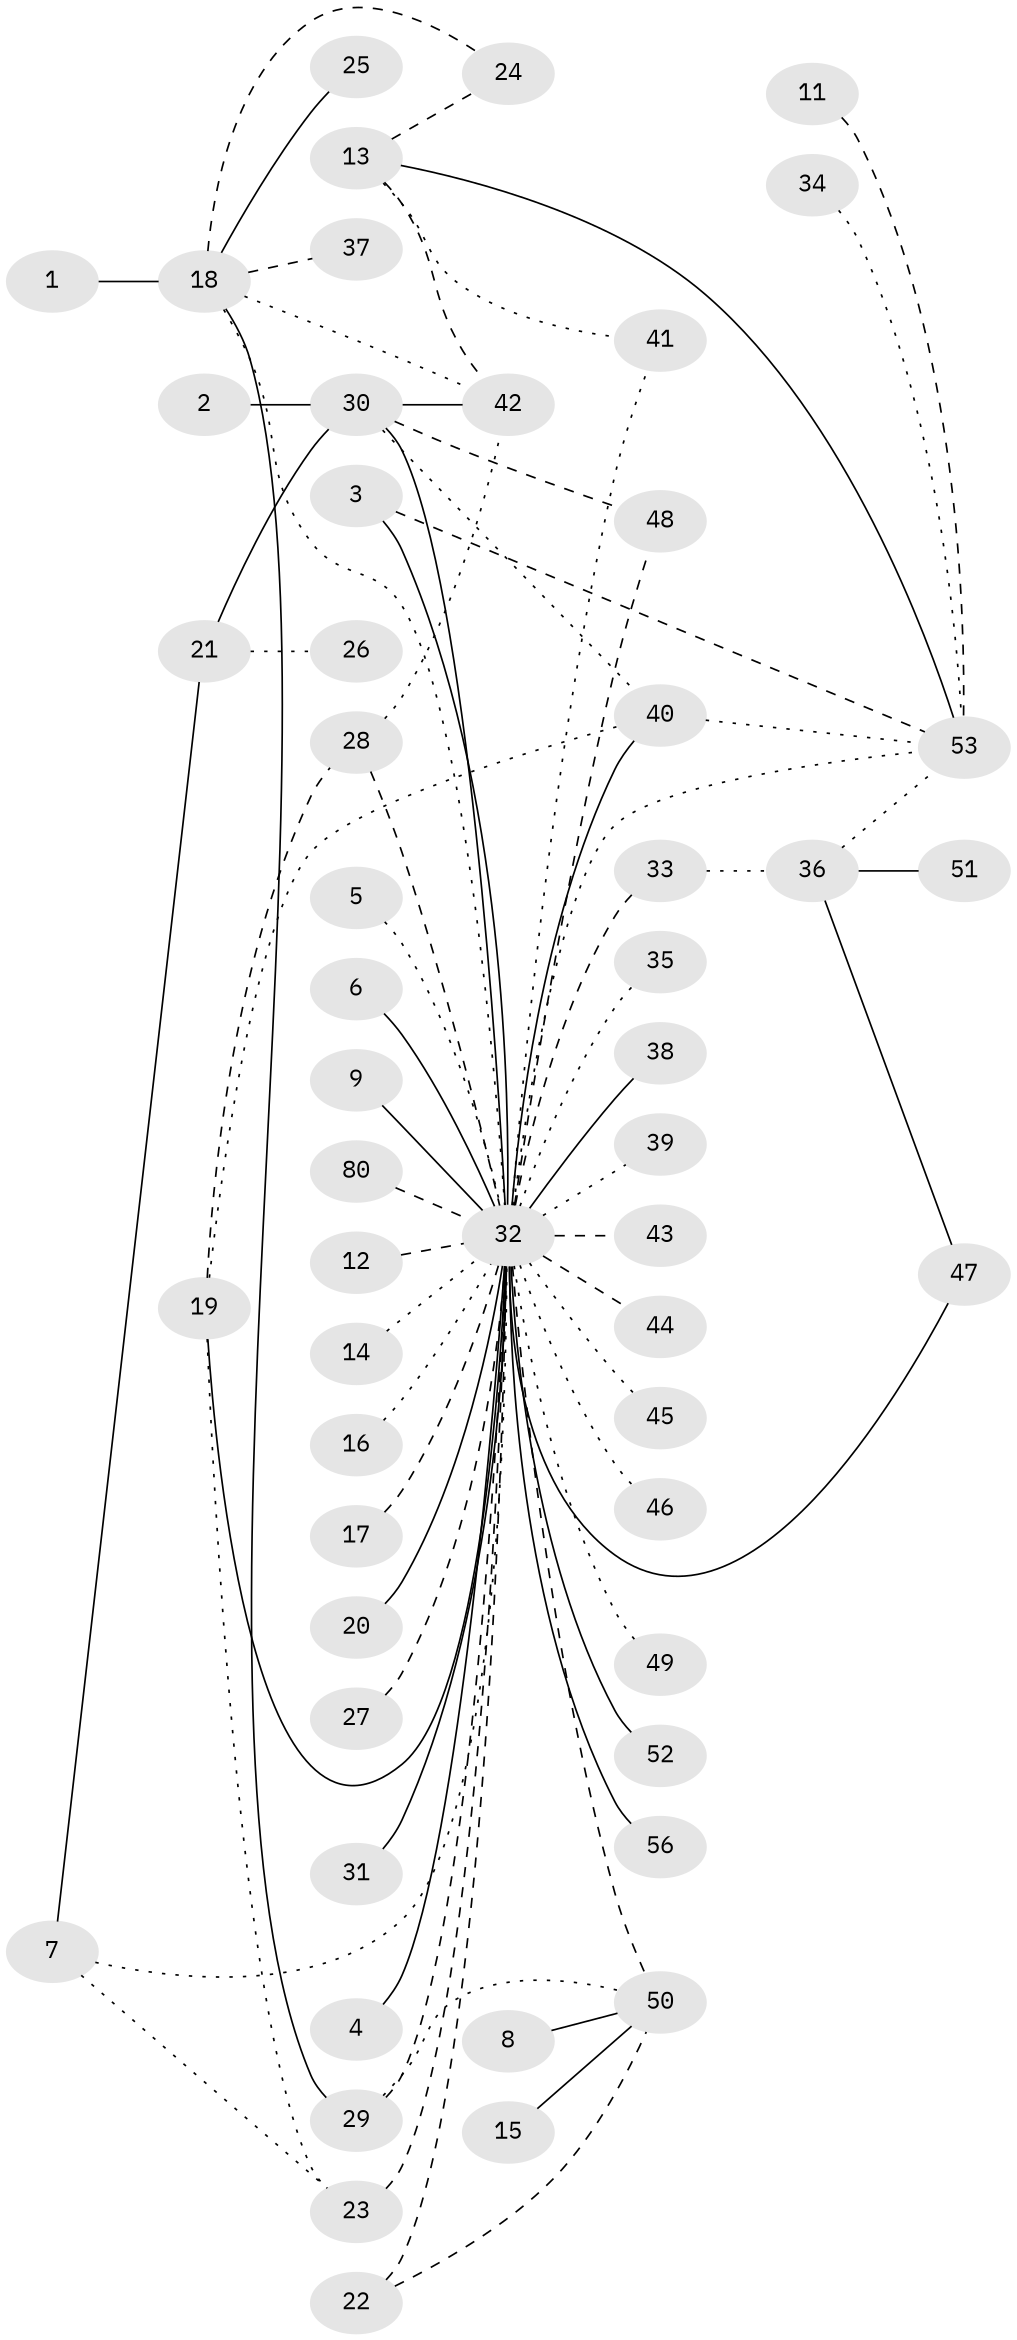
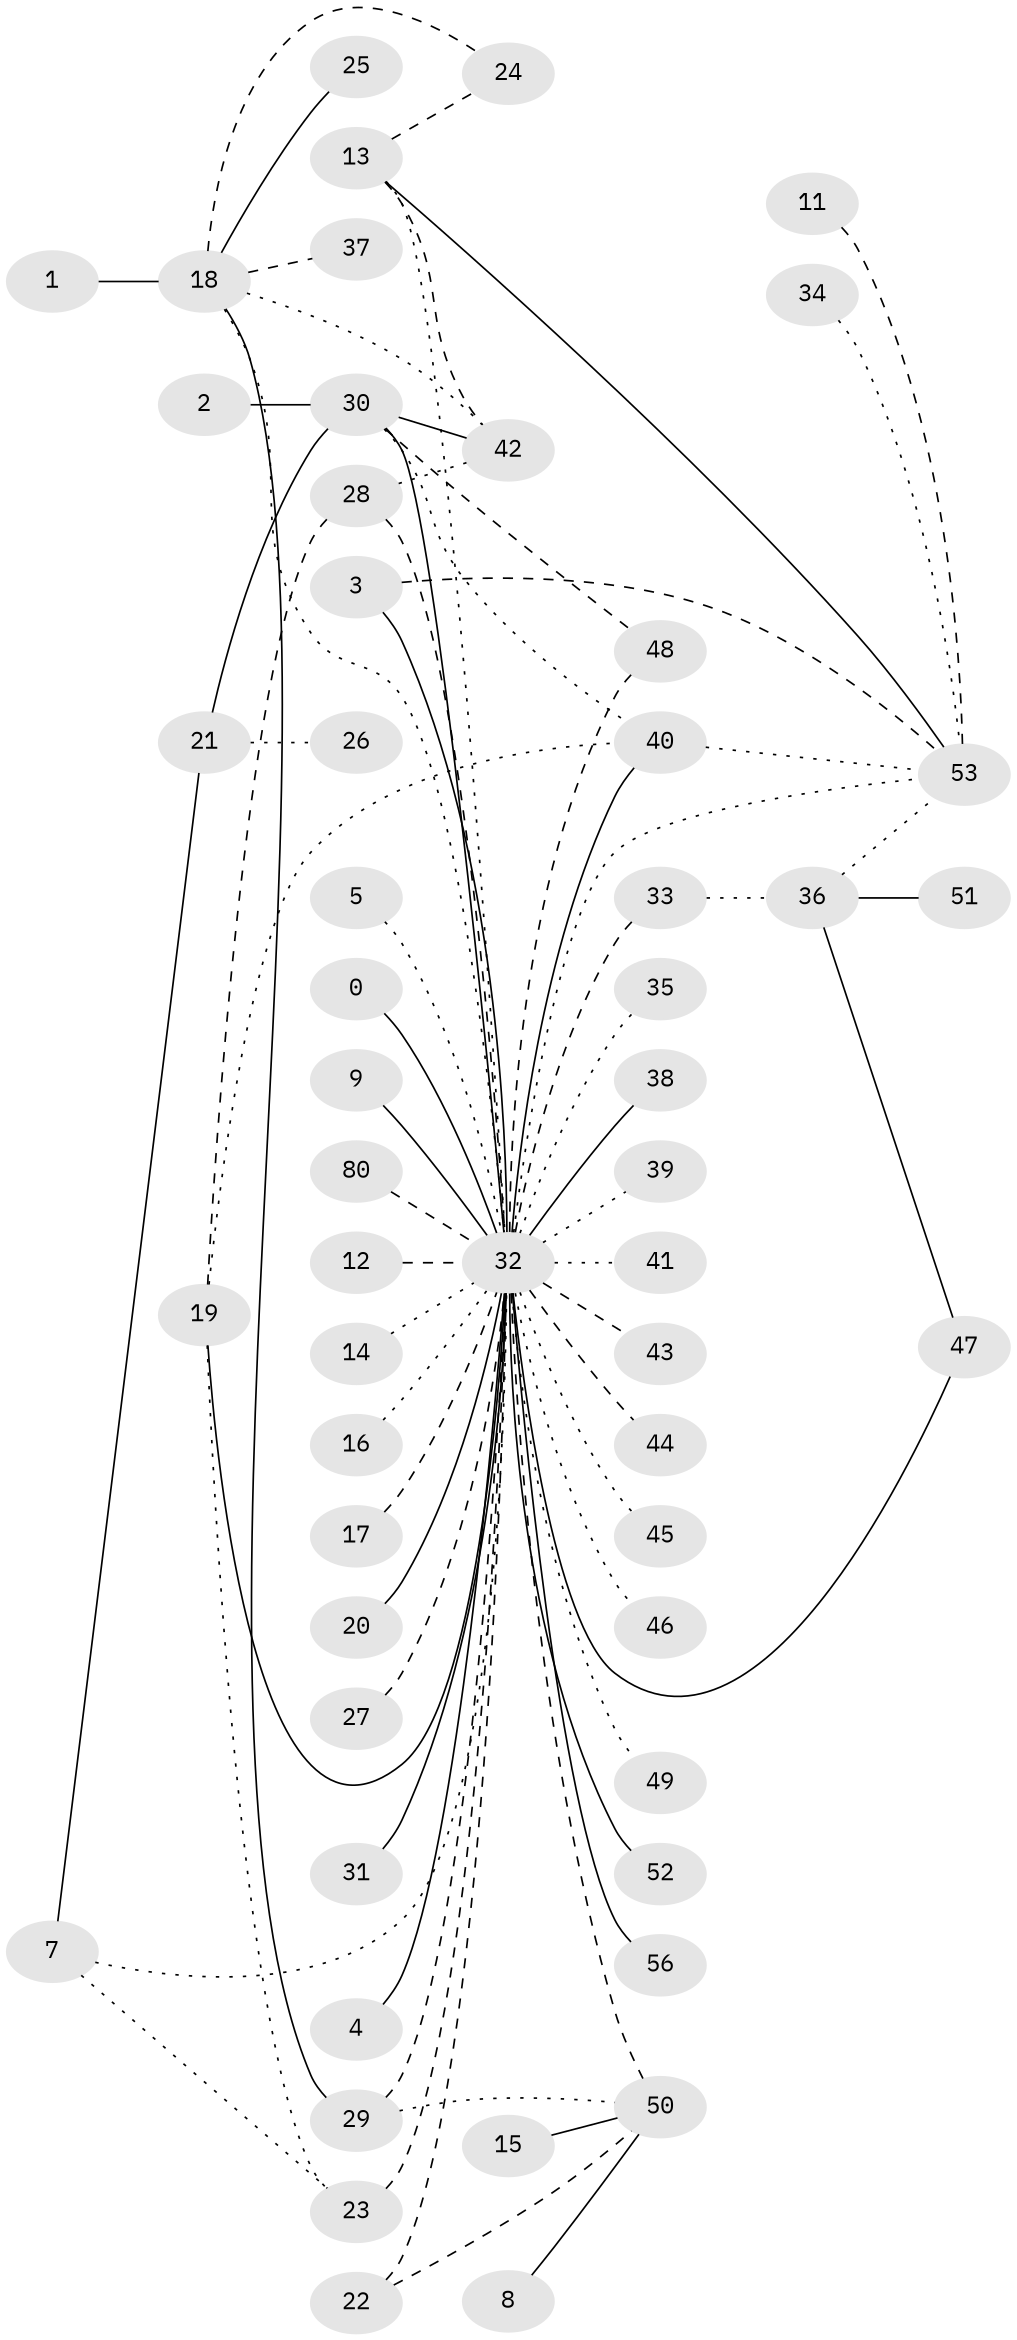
  graph {
    fontname="IBM Plex Mono"
    rankdir=LR
    node [color=gray90 fontname="IBM Plex Mono" style=filled]
    edge [fontname="IBM Plex Mono" style=solid weight=1.0]
    1
    18
    32
    24
    42
    25
    29
    37
    2
    30
    40
    48
    3
    53
    50
    35
    38
    39
    41
    43
    44
    45
    46
    47
    49
    52
    n27 [label=56]
    33
    4
    5
-   6
+   6 [label=0]
    7
    21
    23
    26
    8
    9
    n38 [label=80]
    11
    12
    13
    14
    15
    16
    17
    19
    28
    20
    22
    27
    31
    36
    51
    34
    1 -- 18
    18 -- 32 [style=dotted]
    18 -- 24 [style=dashed]
    18 -- 42 [style=dotted]
    18 -- 25
    18 -- 29
    18 -- 37 [style=dashed]
    32 -- 40 [weight=2.0]
    32 -- 48 [style=dashed]
    32 -- 53 [style=dotted weight=4.0]
    32 -- 50 [style=dashed weight=2.0]
    32 -- 35 [style=dotted]
    32 -- 38
    32 -- 39 [style=dotted]
    32 -- 41 [style=dotted]
    32 -- 43 [style=dashed]
    32 -- 44 [style=dashed]
    32 -- 45 [style=dotted]
    32 -- 46 [style=dotted]
    32 -- 47
    32 -- 49 [style=dotted]
    32 -- 52
    32 -- n27
    32 -- 33 [style=dashed weight=2.0]
    29 -- 32 [style=dashed]
    29 -- 50 [style=dotted]
    2 -- 30
    30 -- 32 [weight=2.0]
    30 -- 42
    30 -- 40 [style=dotted]
    30 -- 48 [style=dashed]
    40 -- 53 [style=dotted]
    3 -- 32
    3 -- 53 [style=dashed]
    33 -- 36 [style=dotted]
    4 -- 32
    5 -- 32 [style=dotted]
    6 -- 32
    7 -- 32 [style=dotted]
    7 -- 21
    7 -- 23 [style=dotted]
    21 -- 30
    21 -- 26 [style=dotted]
    23 -- 32 [style=dashed]
    8 -- 50
    9 -- 32
    n38 -- 32 [style=dashed]
    11 -- 53 [style=dashed]
    12 -- 32 [style=dashed]
-   13 -- 41 [style=dotted weight=2.0]
+   13 -- 32 [style=dotted weight=2.0]
    13 -- 24 [style=dashed]
    13 -- 42 [style=dashed]
    13 -- 53
    14 -- 32 [style=dotted]
    15 -- 50
    16 -- 32 [style=dotted]
    17 -- 32 [style=dashed]
    19 -- 32
    19 -- 40 [style=dotted]
    19 -- 23 [style=dotted]
    19 -- 28 [style=dashed]
    28 -- 32 [style=dashed]
    28 -- 42 [style=dotted]
    20 -- 32
    22 -- 32 [style=dashed]
    22 -- 50 [style=dashed]
    27 -- 32 [style=dashed]
    31 -- 32
    36 -- 53 [style=dotted]
    36 -- 47
    36 -- 51
    34 -- 53 [style=dotted]
  }
